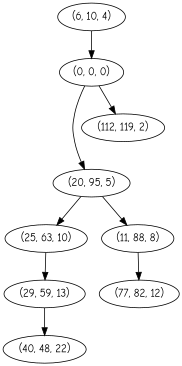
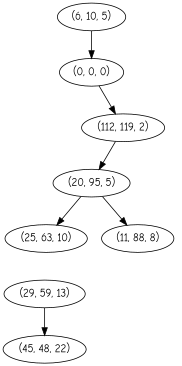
  digraph {
    fontname="Comic Neue"
    node [fontname="Comic Neue"]
    edge [fontname="Comic Neue"]
    "(0, 0, 0)"
    "(20, 95, 5)"
    "(112, 119, 2)"
-   "(6, 10, 4)"
+   "(6, 10, 4)" [label="(6, 10, 5)"]
    "(25, 63, 10)"
    n6 [label="(11, 88, 8)"]
    "(29, 59, 13)"
-   "(77, 82, 12)"
-   "(40, 48, 22)"
-   "(0, 0, 0)" -> "(20, 95, 5)"
+   "(40, 48, 22)" [label="(45, 48, 22)"]
+   "(112, 119, 2)" -> "(20, 95, 5)"
    "(0, 0, 0)" -> "(112, 119, 2)"
    "(20, 95, 5)" -> "(25, 63, 10)"
    "(20, 95, 5)" -> n6
    "(6, 10, 4)" -> "(0, 0, 0)"
-   "(25, 63, 10)" -> "(29, 59, 13)"
-   n6 -> "(77, 82, 12)"
    "(29, 59, 13)" -> "(40, 48, 22)"
  }
